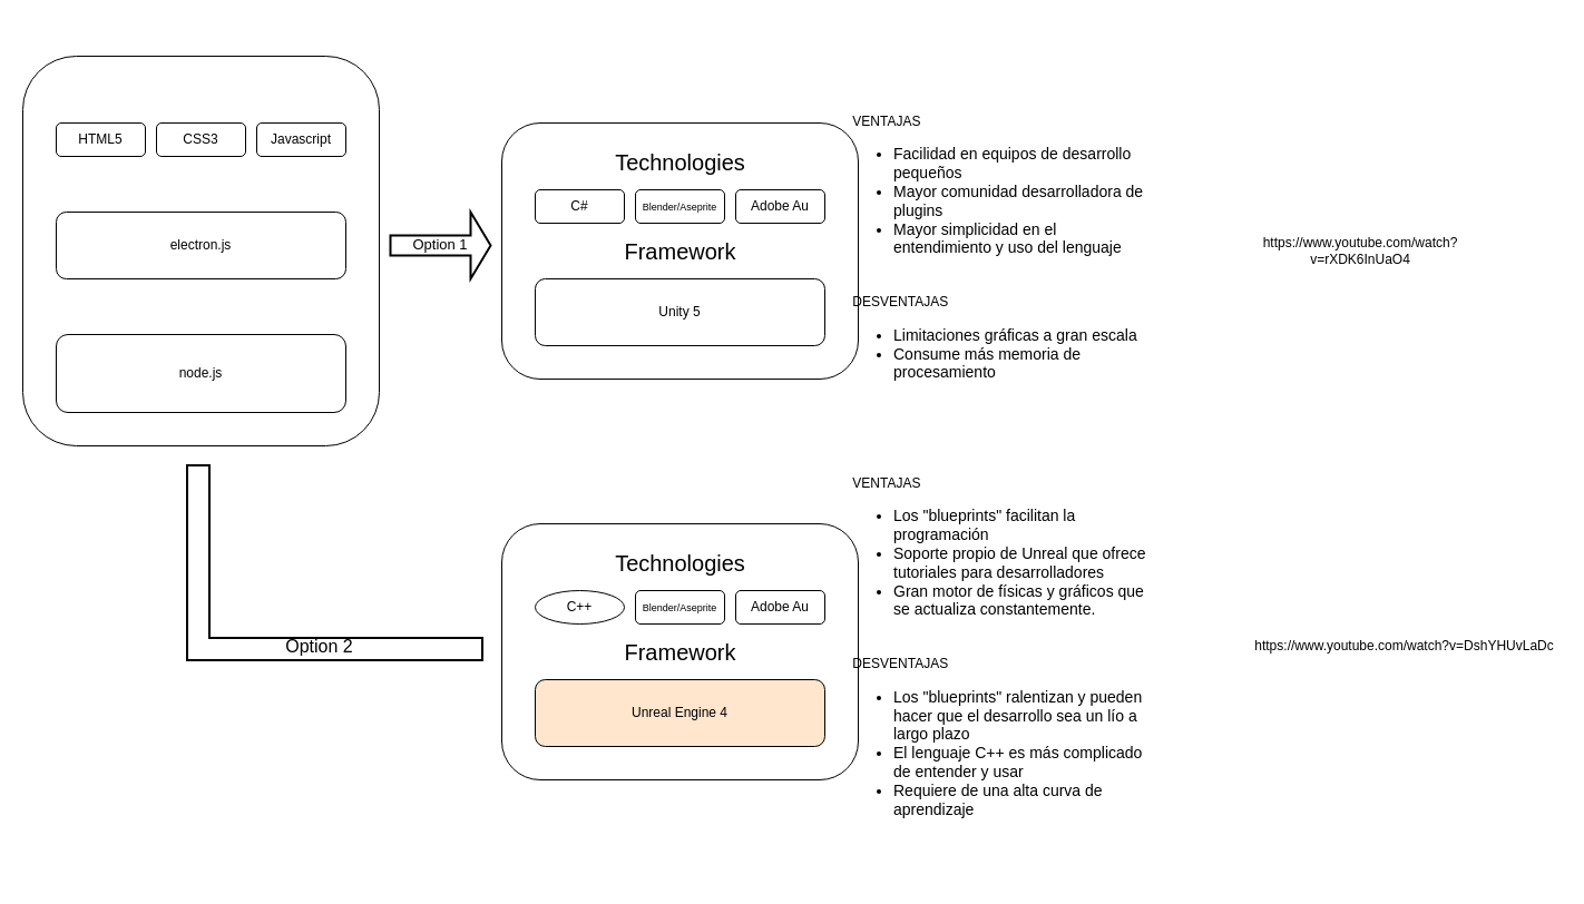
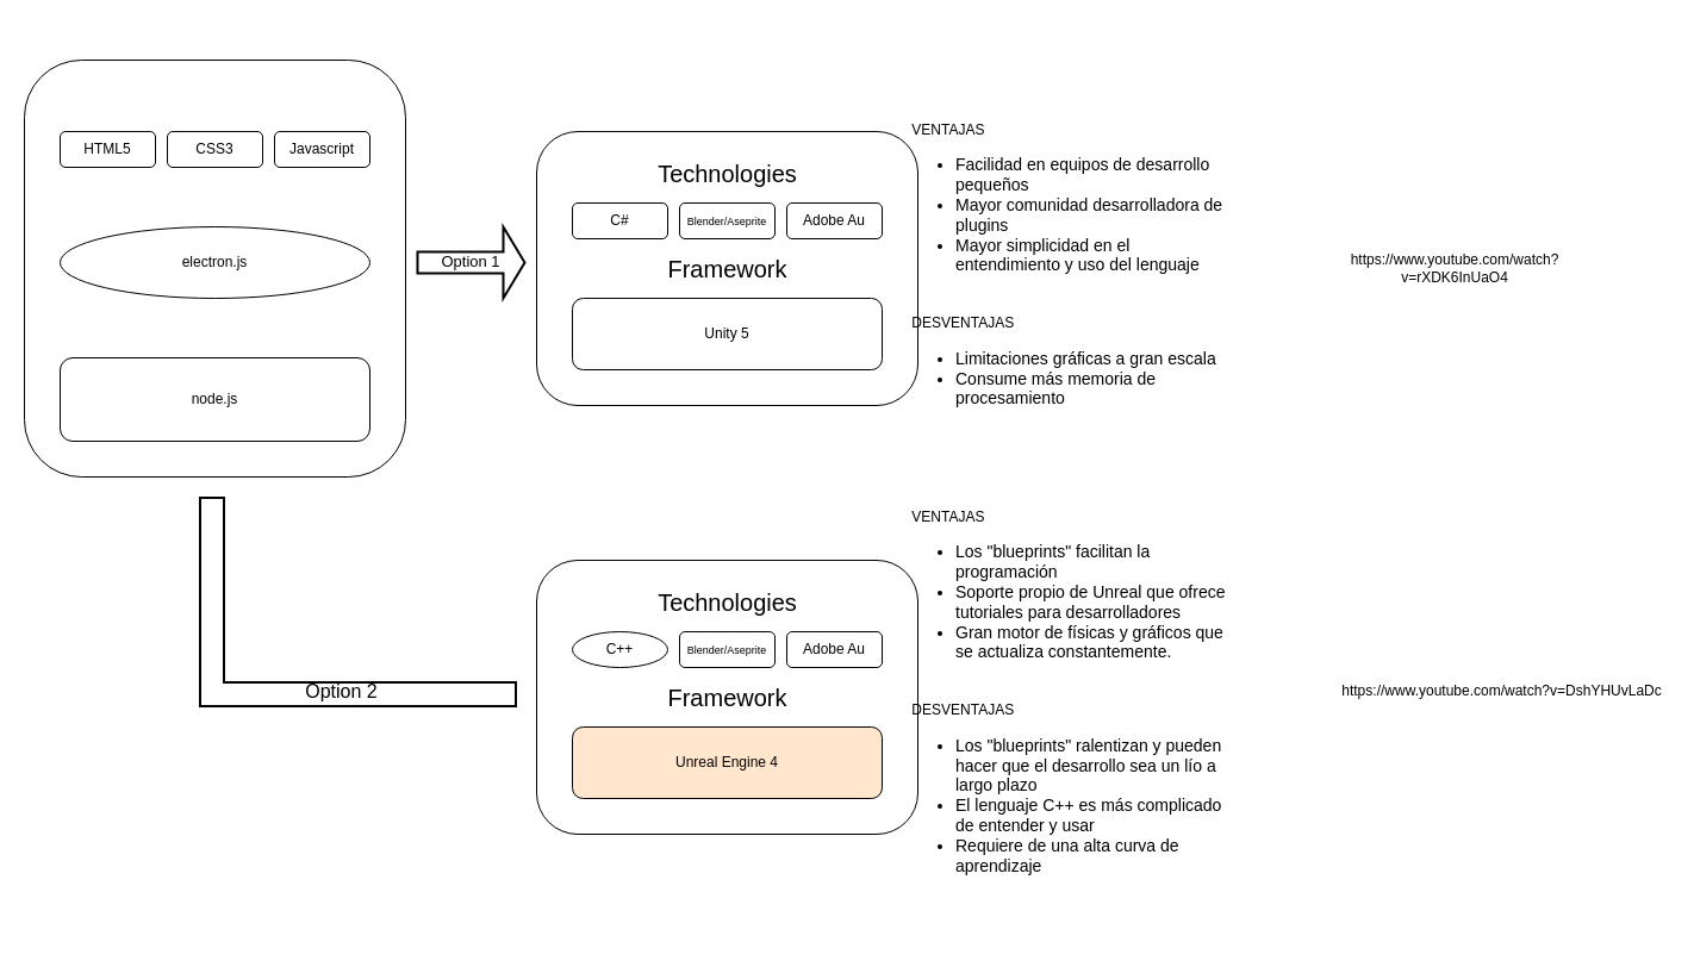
  <mxCell id="0" />
  <mxCell id="1" parent="0" />
  <mxCell id="2" value="" style="rounded=1;whiteSpace=wrap;html=1;sketch=0;" vertex="1" parent="1"><mxGeometry x="20" y="50" width="320" height="350" as="geometry" /></mxCell>
  <mxCell id="3" value="&lt;font color=&quot;#000000&quot;&gt;HTML5&lt;/font&gt;" style="rounded=1;whiteSpace=wrap;html=1;sketch=0;" vertex="1" parent="1"><mxGeometry x="50" y="110" width="80" height="30" as="geometry" /></mxCell>
  <mxCell id="4" value="&lt;font color=&quot;#000000&quot;&gt;CSS3&lt;/font&gt;" style="rounded=1;whiteSpace=wrap;html=1;sketch=0;" vertex="1" parent="1"><mxGeometry x="140" y="110" width="80" height="30" as="geometry" /></mxCell>
  <mxCell id="5" value="&lt;font color=&quot;#000000&quot;&gt;Javascript&lt;/font&gt;" style="rounded=1;whiteSpace=wrap;html=1;sketch=0;" vertex="1" parent="1"><mxGeometry x="230" y="110" width="80" height="30" as="geometry" /></mxCell>
  <mxCell id="6" value="node.js" style="rounded=1;whiteSpace=wrap;html=1;sketch=0;" vertex="1" parent="1"><mxGeometry x="50" y="300" width="260" height="70" as="geometry" /></mxCell>
  <mxCell id="7" value="&lt;font color=&quot;#ffffff&quot; style=&quot;font-size: 20px&quot;&gt;Front-end&lt;/font&gt;" style="text;html=1;strokeColor=none;fillColor=none;align=center;verticalAlign=middle;whiteSpace=wrap;rounded=0;sketch=0;strokeWidth=2;" vertex="1" parent="1"><mxGeometry x="130" y="70" width="105" height="30" as="geometry" /></mxCell>
  <mxCell id="8" value="&lt;font color=&quot;#ffffff&quot; style=&quot;font-size: 20px&quot;&gt;Back-end&lt;/font&gt;" style="text;html=1;strokeColor=none;fillColor=none;align=center;verticalAlign=middle;whiteSpace=wrap;rounded=0;sketch=0;strokeWidth=2;" vertex="1" parent="1"><mxGeometry x="127.5" y="260" width="105" height="30" as="geometry" /></mxCell>
  <mxCell id="9" value="&lt;font color=&quot;#ffffff&quot; style=&quot;font-size: 20px&quot;&gt;Framework&lt;/font&gt;" style="text;html=1;strokeColor=none;fillColor=none;align=center;verticalAlign=middle;whiteSpace=wrap;rounded=0;sketch=0;strokeWidth=2;" vertex="1" parent="1"><mxGeometry x="127.5" y="150" width="105" height="30" as="geometry" /></mxCell>
- <mxCell id="10" value="&lt;font color=&quot;#000000&quot;&gt;electron.js&lt;/font&gt;" style="rounded=1;whiteSpace=wrap;html=1;sketch=0;" vertex="1" parent="1"><mxGeometry x="50" y="190" width="260" height="60" as="geometry" /></mxCell>
+ <mxCell id="10" value="&lt;font color=&quot;#000000&quot;&gt;electron.js&lt;/font&gt;" style="ellipse;whiteSpace=wrap;html=1;sketch=0;" vertex="1" parent="1"><mxGeometry x="50" y="190" width="260" height="60" as="geometry" /></mxCell>
  <mxCell id="11" value="&lt;font color=&quot;#000000&quot; style=&quot;font-size: 13px ; line-height: 2.5&quot;&gt;Option 1&lt;/font&gt;" style="shape=singleArrow;whiteSpace=wrap;html=1;rounded=0;sketch=0;fontSize=20;strokeWidth=2;" vertex="1" parent="1"><mxGeometry x="350" y="190" width="90" height="60" as="geometry" /></mxCell>
  <mxCell id="12" value="" style="rounded=1;whiteSpace=wrap;html=1;sketch=0;" vertex="1" parent="1"><mxGeometry x="450" y="110" width="320" height="230" as="geometry" /></mxCell>
  <mxCell id="13" value="&lt;font color=&quot;#000000&quot;&gt;C#&lt;/font&gt;" style="rounded=1;whiteSpace=wrap;html=1;sketch=0;" vertex="1" parent="1"><mxGeometry x="480" y="170" width="80" height="30" as="geometry" /></mxCell>
  <mxCell id="14" value="&lt;font color=&quot;#ffffff&quot; style=&quot;font-size: 20px&quot;&gt;Game&lt;/font&gt;" style="text;html=1;strokeColor=none;fillColor=none;align=center;verticalAlign=middle;whiteSpace=wrap;rounded=0;sketch=0;strokeWidth=2;" vertex="1" parent="1"><mxGeometry x="557.5" y="80" width="105" height="30" as="geometry" /></mxCell>
  <mxCell id="15" value="&lt;font color=&quot;#ffffff&quot; style=&quot;font-size: 20px&quot;&gt;Client&lt;/font&gt;" style="text;html=1;strokeColor=none;fillColor=none;align=center;verticalAlign=middle;whiteSpace=wrap;rounded=0;sketch=0;strokeWidth=2;" vertex="1" parent="1"><mxGeometry x="125" y="20" width="105" height="30" as="geometry" /></mxCell>
  <mxCell id="16" value="&lt;font style=&quot;font-size: 20px&quot;&gt;Technologies&lt;/font&gt;" style="text;html=1;strokeColor=none;fillColor=none;align=center;verticalAlign=middle;whiteSpace=wrap;rounded=0;sketch=0;strokeWidth=2;" vertex="1" parent="1"><mxGeometry x="543.75" y="130" width="132.5" height="30" as="geometry" /></mxCell>
  <mxCell id="17" value="&lt;font style=&quot;font-size: 20px&quot;&gt;Framework&lt;/font&gt;" style="text;html=1;strokeColor=none;fillColor=none;align=center;verticalAlign=middle;whiteSpace=wrap;rounded=0;sketch=0;strokeWidth=2;" vertex="1" parent="1"><mxGeometry x="557.5" y="210" width="105" height="30" as="geometry" /></mxCell>
  <mxCell id="18" value="&lt;font color=&quot;#000000&quot;&gt;Unity 5&lt;/font&gt;" style="rounded=1;whiteSpace=wrap;html=1;sketch=0;" vertex="1" parent="1"><mxGeometry x="480" y="250" width="260" height="60" as="geometry" /></mxCell>
  <mxCell id="19" value="&lt;font style=&quot;font-size: 9px&quot;&gt;&lt;font color=&quot;#000000&quot; style=&quot;font-size: 9px&quot;&gt;Blender/&lt;/font&gt;&lt;span style=&quot;color: rgb(0 , 0 , 0)&quot;&gt;Aseprite&lt;/span&gt;&lt;/font&gt;" style="rounded=1;whiteSpace=wrap;html=1;sketch=0;" vertex="1" parent="1"><mxGeometry x="570" y="170" width="80" height="30" as="geometry" /></mxCell>
  <mxCell id="20" value="&lt;font color=&quot;#000000&quot;&gt;Adobe Au&lt;/font&gt;" style="rounded=1;whiteSpace=wrap;html=1;sketch=0;" vertex="1" parent="1"><mxGeometry x="660" y="170" width="80" height="30" as="geometry" /></mxCell>
  <mxCell id="21" value="" style="rounded=1;whiteSpace=wrap;html=1;sketch=0;" vertex="1" parent="1"><mxGeometry x="450" y="470" width="320" height="230" as="geometry" /></mxCell>
  <mxCell id="22" value="&lt;font color=&quot;#000000&quot;&gt;C++&lt;/font&gt;" style="ellipse;whiteSpace=wrap;html=1;sketch=0;" vertex="1" parent="1"><mxGeometry x="480" y="530" width="80" height="30" as="geometry" /></mxCell>
  <mxCell id="23" value="&lt;font color=&quot;#ffffff&quot; style=&quot;font-size: 20px&quot;&gt;Game&lt;/font&gt;" style="text;html=1;strokeColor=none;fillColor=none;align=center;verticalAlign=middle;whiteSpace=wrap;rounded=0;sketch=0;strokeWidth=2;" vertex="1" parent="1"><mxGeometry x="557.5" y="440" width="105" height="30" as="geometry" /></mxCell>
  <mxCell id="24" value="&lt;font style=&quot;font-size: 20px&quot;&gt;Technologies&lt;/font&gt;" style="text;html=1;strokeColor=none;fillColor=none;align=center;verticalAlign=middle;whiteSpace=wrap;rounded=0;sketch=0;strokeWidth=2;" vertex="1" parent="1"><mxGeometry x="543.75" y="490" width="132.5" height="30" as="geometry" /></mxCell>
  <mxCell id="25" value="&lt;font style=&quot;font-size: 20px&quot;&gt;Framework&lt;/font&gt;" style="text;html=1;strokeColor=none;fillColor=none;align=center;verticalAlign=middle;whiteSpace=wrap;rounded=0;sketch=0;strokeWidth=2;" vertex="1" parent="1"><mxGeometry x="557.5" y="570" width="105" height="30" as="geometry" /></mxCell>
  <mxCell id="26" value="&lt;font color=&quot;#000000&quot;&gt;Unreal Engine 4&lt;/font&gt;" style="rounded=1;whiteSpace=wrap;html=1;sketch=0;fillColor=#ffe6cc;" vertex="1" parent="1"><mxGeometry x="480" y="610" width="260" height="60" as="geometry" /></mxCell>
  <mxCell id="27" value="&lt;font style=&quot;font-size: 9px&quot;&gt;&lt;font color=&quot;#000000&quot; style=&quot;font-size: 9px&quot;&gt;Blender/&lt;/font&gt;&lt;span style=&quot;color: rgb(0 , 0 , 0)&quot;&gt;Aseprite&lt;/span&gt;&lt;/font&gt;" style="rounded=1;whiteSpace=wrap;html=1;sketch=0;" vertex="1" parent="1"><mxGeometry x="570" y="530" width="80" height="30" as="geometry" /></mxCell>
  <mxCell id="28" value="&lt;font color=&quot;#000000&quot;&gt;Adobe Au&lt;/font&gt;" style="rounded=1;whiteSpace=wrap;html=1;sketch=0;" vertex="1" parent="1"><mxGeometry x="660" y="530" width="80" height="30" as="geometry" /></mxCell>
  <mxCell id="29" value="" style="shape=corner;whiteSpace=wrap;html=1;rounded=0;sketch=0;fontSize=13;strokeWidth=2;rotation=-90;" vertex="1" parent="1"><mxGeometry x="212.5" y="372.5" width="175" height="265" as="geometry" /></mxCell>
  <mxCell id="30" value="&lt;font style=&quot;font-size: 16px&quot;&gt;Option 2&lt;/font&gt;" style="text;html=1;strokeColor=none;fillColor=none;align=center;verticalAlign=middle;whiteSpace=wrap;rounded=0;sketch=0;strokeWidth=2;" vertex="1" parent="1"><mxGeometry x="220" y="565" width="132.5" height="30" as="geometry" /></mxCell>
  <mxCell id="31" value="&lt;div&gt;&lt;span&gt; &lt;/span&gt;&lt;span style=&quot;white-space: pre&quot;&gt; &lt;/span&gt;VENTAJAS&lt;br&gt;&lt;/div&gt;&lt;ul style=&quot;font-size: 14px&quot;&gt;&lt;li&gt;Facilidad en equipos de desarrollo pequeños&lt;/li&gt;&lt;li&gt;Mayor comunidad desarrolladora de plugins&lt;/li&gt;&lt;li&gt;Mayor simplicidad en el entendimiento y uso del lenguaje&lt;/li&gt;&lt;/ul&gt;&lt;div&gt;&lt;span style=&quot;font-size: 14px&quot;&gt;&lt;span&gt; &lt;/span&gt;&lt;br&gt;&lt;/span&gt;&lt;/div&gt;&lt;span style=&quot;font-size: 14px&quot;&gt; &lt;/span&gt;&lt;span style=&quot;white-space: pre&quot;&gt; &lt;/span&gt;DESVENTAJAS&lt;ul style=&quot;font-size: 14px&quot;&gt;&lt;li&gt;Limitaciones gráficas a gran escala&lt;/li&gt;&lt;li&gt;Consume más memoria de procesamiento&lt;/li&gt;&lt;/ul&gt;&lt;div&gt;&lt;br&gt;&lt;/div&gt;&lt;div&gt;&lt;font style=&quot;font-size: 12px&quot;&gt;&lt;span&gt; &lt;/span&gt;&lt;br&gt;&lt;/font&gt;&lt;/div&gt;" style="text;strokeColor=none;fillColor=none;html=1;whiteSpace=wrap;verticalAlign=top;overflow=hidden;rounded=0;sketch=0;" vertex="1" parent="1"><mxGeometry x="760" y="95" width="280" height="250" as="geometry" /></mxCell>
  <mxCell id="32" value="&lt;div&gt;&lt;span&gt; &lt;/span&gt;&lt;span style=&quot;white-space: pre&quot;&gt; &lt;/span&gt;VENTAJAS&lt;br&gt;&lt;/div&gt;&lt;ul style=&quot;font-size: 14px&quot;&gt;&lt;li&gt;Los &quot;blueprints&quot; facilitan la programación&lt;/li&gt;&lt;li&gt;Soporte propio de Unreal que ofrece tutoriales para desarrolladores&lt;/li&gt;&lt;li&gt;Gran motor de físicas y gráficos que se actualiza constantemente.&lt;/li&gt;&lt;/ul&gt;&lt;div&gt;&lt;span style=&quot;font-size: 14px&quot;&gt;&lt;span&gt; &lt;/span&gt;&lt;br&gt;&lt;/span&gt;&lt;/div&gt;&lt;span style=&quot;font-size: 14px&quot;&gt; &lt;/span&gt;&lt;span style=&quot;white-space: pre&quot;&gt; &lt;/span&gt;DESVENTAJAS&lt;ul style=&quot;font-size: 14px&quot;&gt;&lt;li&gt;Los &quot;blueprints&quot; ralentizan y pueden hacer que el desarrollo sea un lío a largo plazo&lt;/li&gt;&lt;li&gt;El lenguaje C++ es más complicado de entender y usar&lt;/li&gt;&lt;li&gt;Requiere de una alta curva de aprendizaje&lt;/li&gt;&lt;/ul&gt;&lt;div&gt;&lt;br&gt;&lt;/div&gt;&lt;div&gt;&lt;font style=&quot;font-size: 12px&quot;&gt;&lt;span&gt; &lt;/span&gt;&lt;br&gt;&lt;/font&gt;&lt;/div&gt;" style="text;strokeColor=none;fillColor=none;html=1;whiteSpace=wrap;verticalAlign=top;overflow=hidden;rounded=0;sketch=0;" vertex="1" parent="1"><mxGeometry x="760" y="420" width="280" height="370" as="geometry" /></mxCell>
  <mxCell id="33" value="https://www.youtube.com/watch?v=rXDK6InUaO4" style="text;html=1;strokeColor=none;fillColor=none;align=center;verticalAlign=middle;whiteSpace=wrap;rounded=0;sketch=0;fontSize=12;" vertex="1" parent="1"><mxGeometry x="1101" y="200" width="240" height="50" as="geometry" /></mxCell>
  <mxCell id="34" value="https://www.youtube.com/watch?v=DshYHUvLaDc" style="text;html=1;align=center;verticalAlign=middle;resizable=0;points=[];autosize=1;strokeColor=none;fillColor=none;fontSize=12;" vertex="1" parent="1"><mxGeometry x="1120" y="570" width="280" height="20" as="geometry" /></mxCell>
